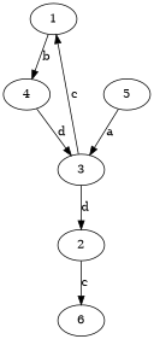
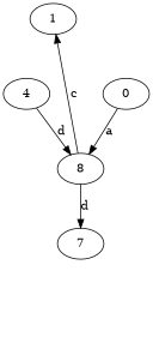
  strict digraph {
    1
    4
-   8 [label=3]
-   2
-   6
-   0 [label=5]
-   1 -> 4 [label=b]
+   8
+   2 [label=7]
+   0
    4 -> 8 [label=d]
    8 -> 1 [label=c]
    8 -> 2 [label=d]
-   2 -> 6 [label=c]
    0 -> 8 [label=a]
  }
